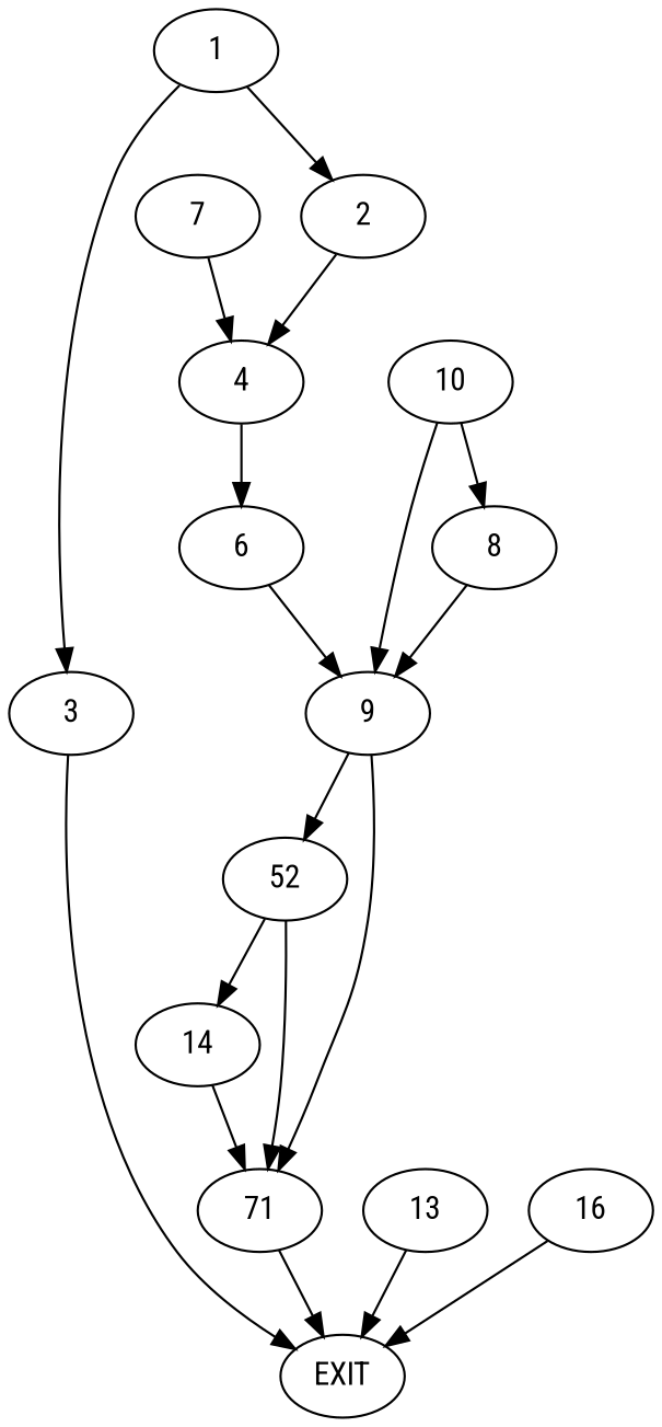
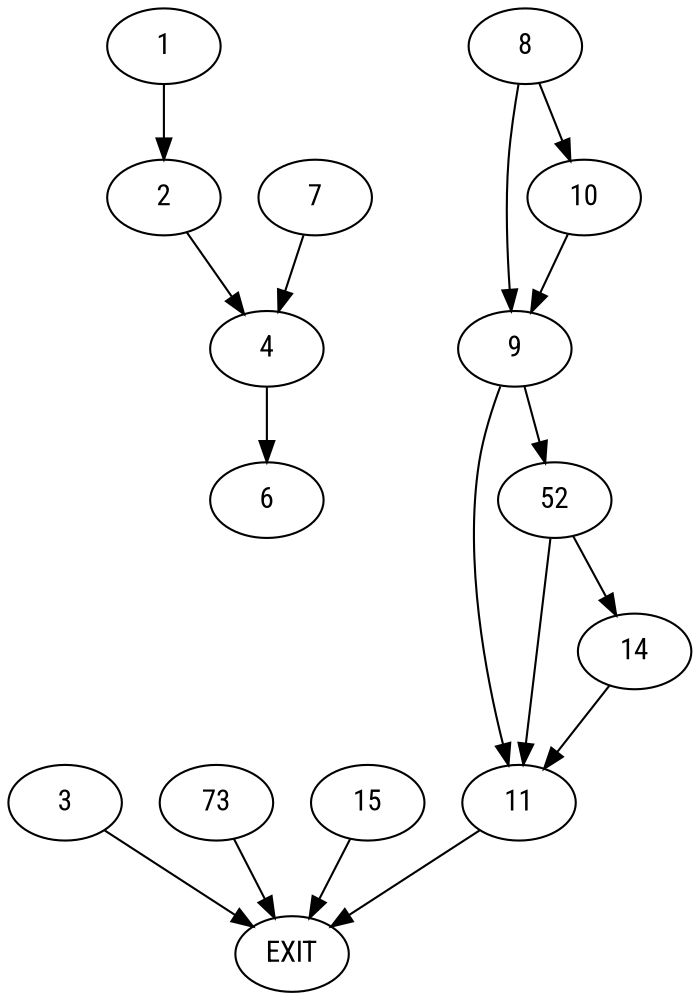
  digraph {
    fontname="Roboto Condensed"
    node [fontname="Roboto Condensed"]
    edge [fontname="Roboto Condensed"]
    1
    2
    3
    n4 [label=EXIT]
-   13
-   15 [label=16]
+   13 [label=73]
+   15
    4
    6
    9
    7
    8
    10
-   11 [label=71]
+   11
    n14 [label=52]
    14
    1 -> 2
-   1 -> 3
    2 -> 4
    3 -> n4
    13 -> n4
    15 -> n4
    4 -> 6
-   6 -> 9
    9 -> 11
    9 -> n14
    7 -> 4
    8 -> 9
-   10 -> 8
+   8 -> 10
    10 -> 9
    11 -> n4
    n14 -> 11
    n14 -> 14
    14 -> 11
  }
